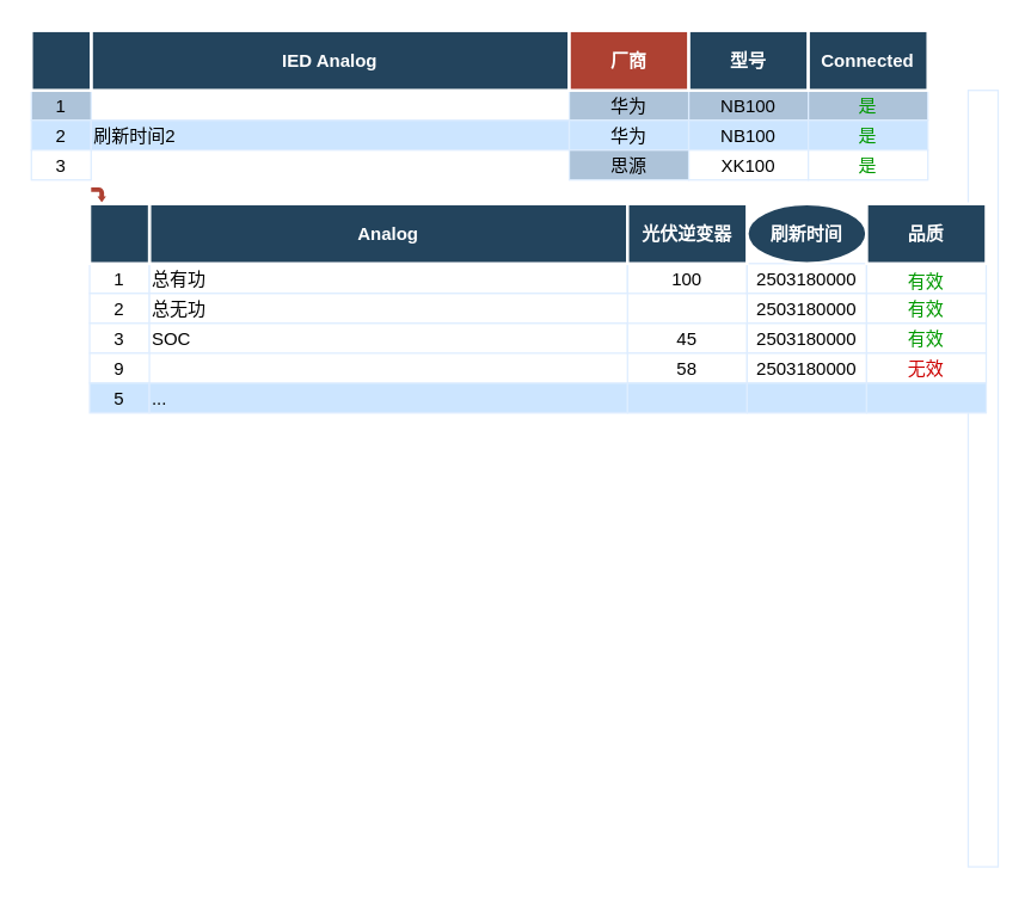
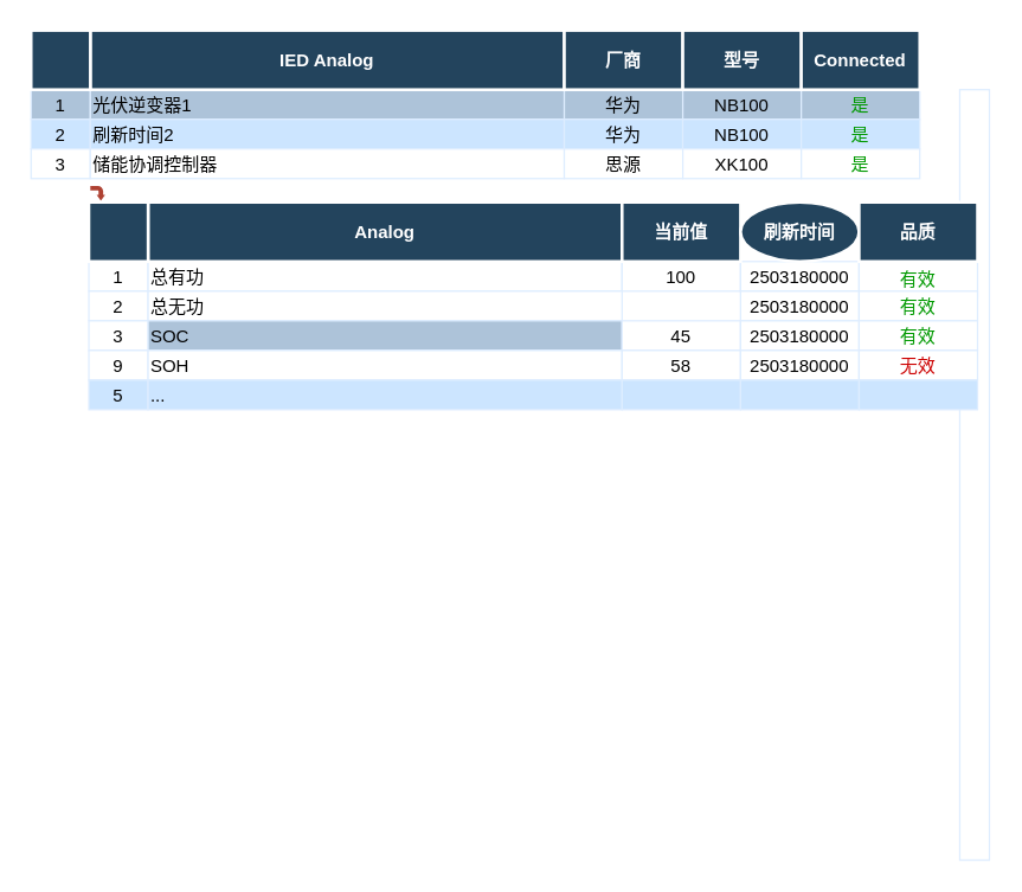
  <mxCell id="0" />
  <mxCell id="1" parent="0" />
  <mxCell id="2" value="1" style="strokeColor=#DEEDFF;fillColor=#ADC3D9" parent="1" vertex="1"><mxGeometry x="20.5" y="60" width="40" height="20" as="geometry" /></mxCell>
+ <mxCell id="3" value="光伏逆变器1" style="align=left;strokeColor=#DEEDFF;fillColor=#ADC3D9" parent="1" vertex="1"><mxGeometry x="60.5" y="60" width="320" height="20" as="geometry" /></mxCell>
  <mxCell id="4" value="华为" style="strokeColor=#DEEDFF;fillColor=#ADC3D9" parent="1" vertex="1"><mxGeometry x="380.5" y="60" width="80.0" height="20" as="geometry" /></mxCell>
  <mxCell id="5" value="NB100" style="strokeColor=#DEEDFF;fillColor=#ADC3D9" parent="1" vertex="1"><mxGeometry x="460.5" y="60" width="80.0" height="20" as="geometry" /></mxCell>
  <mxCell id="6" value="是" style="strokeColor=#DEEDFF;fillColor=#ADC3D9;fontColor=#009900;" parent="1" vertex="1"><mxGeometry x="540.5" y="60" width="80.0" height="20" as="geometry" /></mxCell>
  <mxCell id="7" value="" style="strokeColor=#DEEDFF" parent="1" vertex="1"><mxGeometry x="647.5" y="60" width="20" height="520" as="geometry" /></mxCell>
  <mxCell id="8" value="2" style="strokeColor=#DEEDFF;fillColor=#CCE5FF" parent="1" vertex="1"><mxGeometry x="20.5" y="80" width="40" height="20" as="geometry" /></mxCell>
  <mxCell id="9" value="刷新时间2" style="align=left;strokeColor=#DEEDFF;fillColor=#CCE5FF" parent="1" vertex="1"><mxGeometry x="60.5" y="80" width="320.0" height="20" as="geometry" /></mxCell>
  <mxCell id="10" value="华为" style="strokeColor=#DEEDFF;fillColor=#CCE5FF" parent="1" vertex="1"><mxGeometry x="380.5" y="80" width="80.0" height="20" as="geometry" /></mxCell>
  <mxCell id="11" value="NB100" style="strokeColor=#DEEDFF;fillColor=#CCE5FF" parent="1" vertex="1"><mxGeometry x="460.5" y="80" width="80.0" height="20" as="geometry" /></mxCell>
  <mxCell id="12" value="是" style="strokeColor=#DEEDFF;fillColor=#CCE5FF;fontColor=#009900;" parent="1" vertex="1"><mxGeometry x="540.5" y="80" width="80.0" height="20" as="geometry" /></mxCell>
  <mxCell id="13" value="3" style="strokeColor=#DEEDFF" parent="1" vertex="1"><mxGeometry x="20.5" y="100" width="40" height="20" as="geometry" /></mxCell>
- <mxCell id="15" value="思源" style="strokeColor=#DEEDFF;fillColor=#adc3d9;" parent="1" vertex="1"><mxGeometry x="380.5" y="100" width="80.0" height="20" as="geometry" /></mxCell>
+ <mxCell id="14" value="储能协调控制器" style="align=left;strokeColor=#DEEDFF" parent="1" vertex="1"><mxGeometry x="60.5" y="100" width="320.0" height="20.0" as="geometry" /></mxCell>
+ <mxCell id="15" value="思源" style="strokeColor=#DEEDFF" parent="1" vertex="1"><mxGeometry x="380.5" y="100" width="80.0" height="20" as="geometry" /></mxCell>
  <mxCell id="16" value="XK100" style="strokeColor=#DEEDFF" parent="1" vertex="1"><mxGeometry x="460.5" y="100" width="80.0" height="20" as="geometry" /></mxCell>
  <mxCell id="17" value="是" style="strokeColor=#DEEDFF;fontColor=#009900;" parent="1" vertex="1"><mxGeometry x="540.5" y="100" width="80.0" height="20" as="geometry" /></mxCell>
  <mxCell id="18" value="1" style="strokeColor=#DEEDFF" parent="1" vertex="1"><mxGeometry x="59.5" y="176" width="40" height="20" as="geometry" /></mxCell>
  <mxCell id="19" value="总有功" style="align=left;strokeColor=#DEEDFF" parent="1" vertex="1"><mxGeometry x="99.5" y="176" width="320.0" height="20" as="geometry" /></mxCell>
  <mxCell id="20" value="100" style="strokeColor=#DEEDFF" parent="1" vertex="1"><mxGeometry x="419.5" y="176" width="80.0" height="20" as="geometry" /></mxCell>
  <mxCell id="21" value="2503180000" style="strokeColor=#DEEDFF" parent="1" vertex="1"><mxGeometry x="499.5" y="176" width="80.0" height="20" as="geometry" /></mxCell>
  <mxCell id="22" value="有效" style="strokeColor=#DEEDFF;fontColor=#009900;" parent="1" vertex="1"><mxGeometry x="579.5" y="176" width="80" height="24" as="geometry" /></mxCell>
  <mxCell id="23" value="2" style="strokeColor=#DEEDFF" parent="1" vertex="1"><mxGeometry x="59.5" y="196" width="40" height="20" as="geometry" /></mxCell>
  <mxCell id="24" value="总无功" style="align=left;strokeColor=#DEEDFF" parent="1" vertex="1"><mxGeometry x="99.5" y="196" width="320.0" height="20" as="geometry" /></mxCell>
  <mxCell id="25" value="2503180000" style="strokeColor=#DEEDFF" parent="1" vertex="1"><mxGeometry x="499.5" y="196" width="80.0" height="20" as="geometry" /></mxCell>
  <mxCell id="26" value="有效" style="strokeColor=#DEEDFF;fontColor=#009900;" parent="1" vertex="1"><mxGeometry x="579.5" y="196" width="80.0" height="20" as="geometry" /></mxCell>
  <mxCell id="27" value="3" style="strokeColor=#DEEDFF" parent="1" vertex="1"><mxGeometry x="59.5" y="216" width="40" height="20" as="geometry" /></mxCell>
- <mxCell id="28" value="SOC" style="align=left;strokeColor=#DEEDFF" parent="1" vertex="1"><mxGeometry x="99.5" y="216" width="320.0" height="20" as="geometry" /></mxCell>
+ <mxCell id="28" value="SOC" style="align=left;strokeColor=#DEEDFF;fillColor=#adc3d9;" parent="1" vertex="1"><mxGeometry x="99.5" y="216" width="320.0" height="20" as="geometry" /></mxCell>
  <mxCell id="29" value="45" style="strokeColor=#DEEDFF" parent="1" vertex="1"><mxGeometry x="419.5" y="216" width="80.0" height="20" as="geometry" /></mxCell>
  <mxCell id="30" value="2503180000" style="strokeColor=#DEEDFF" parent="1" vertex="1"><mxGeometry x="499.5" y="216" width="80.0" height="20" as="geometry" /></mxCell>
  <mxCell id="31" value="有效" style="strokeColor=#DEEDFF;fontColor=#009900;" parent="1" vertex="1"><mxGeometry x="579.5" y="216" width="80.0" height="20" as="geometry" /></mxCell>
  <mxCell id="32" value="9" style="strokeColor=#DEEDFF" parent="1" vertex="1"><mxGeometry x="59.5" y="236" width="40" height="20" as="geometry" /></mxCell>
+ <mxCell id="33" value="SOH" style="align=left;strokeColor=#DEEDFF" parent="1" vertex="1"><mxGeometry x="99.5" y="236" width="320.0" height="20" as="geometry" /></mxCell>
  <mxCell id="34" value="58" style="strokeColor=#DEEDFF" parent="1" vertex="1"><mxGeometry x="419.5" y="236" width="80.0" height="20" as="geometry" /></mxCell>
  <mxCell id="35" value="2503180000" style="strokeColor=#DEEDFF" parent="1" vertex="1"><mxGeometry x="499.5" y="236" width="80.0" height="20" as="geometry" /></mxCell>
  <mxCell id="36" value="无效" style="strokeColor=#DEEDFF;fontColor=#CC0000;" parent="1" vertex="1"><mxGeometry x="579.5" y="236" width="80.0" height="20" as="geometry" /></mxCell>
  <mxCell id="37" value="5" style="strokeColor=#DEEDFF;fillColor=#CCE5FF" parent="1" vertex="1"><mxGeometry x="59.5" y="256" width="40" height="20" as="geometry" /></mxCell>
  <mxCell id="38" value="..." style="align=left;strokeColor=#DEEDFF;fillColor=#CCE5FF" parent="1" vertex="1"><mxGeometry x="99.5" y="256" width="320.0" height="20.0" as="geometry" /></mxCell>
  <mxCell id="39" value="" style="strokeColor=#DEEDFF;fillColor=#CCE5FF" parent="1" vertex="1"><mxGeometry x="419.5" y="256" width="80.0" height="20" as="geometry" /></mxCell>
  <mxCell id="40" value="" style="strokeColor=#DEEDFF;fillColor=#CCE5FF" parent="1" vertex="1"><mxGeometry x="499.5" y="256" width="80.0" height="20" as="geometry" /></mxCell>
  <mxCell id="41" value="" style="strokeColor=#DEEDFF;fillColor=#CCE5FF" parent="1" vertex="1"><mxGeometry x="579.5" y="256" width="80.0" height="20" as="geometry" /></mxCell>
  <mxCell id="42" value="IED Analog" style="fillColor=#23445D;strokeColor=#FFFFFF;strokeWidth=2;fontColor=#FFFFFF;fontStyle=1" parent="1" vertex="1"><mxGeometry x="60.5" y="20" width="320" height="40" as="geometry" /></mxCell>
  <mxCell id="43" value="" style="fillColor=#23445D;strokeColor=#FFFFFF;strokeWidth=2;fontColor=#FFFFFF;fontStyle=1" parent="1" vertex="1"><mxGeometry x="20.5" y="20" width="40" height="40" as="geometry" /></mxCell>
- <mxCell id="44" value="厂商" style="fillColor=#ae4132;strokeColor=#FFFFFF;strokeWidth=2;fontColor=#FFFFFF;fontStyle=1;" parent="1" vertex="1"><mxGeometry x="380.5" y="20" width="80.0" height="40.0" as="geometry" /></mxCell>
+ <mxCell id="44" value="厂商" style="fillColor=#23445D;strokeColor=#FFFFFF;strokeWidth=2;fontColor=#FFFFFF;fontStyle=1" parent="1" vertex="1"><mxGeometry x="380.5" y="20" width="80.0" height="40.0" as="geometry" /></mxCell>
  <mxCell id="45" value="型号" style="fillColor=#23445D;strokeColor=#FFFFFF;strokeWidth=2;fontColor=#FFFFFF;fontStyle=1" parent="1" vertex="1"><mxGeometry x="460.5" y="20" width="80.0" height="40.0" as="geometry" /></mxCell>
  <mxCell id="46" value="Connected" style="fillColor=#23445D;strokeColor=#FFFFFF;strokeWidth=2;fontColor=#FFFFFF;fontStyle=1" parent="1" vertex="1"><mxGeometry x="540.5" y="20" width="80.0" height="40.0" as="geometry" /></mxCell>
  <mxCell id="47" value="" style="shape=mxgraph.arrows.bent_right_arrow;fillColor=#AE4132;strokeColor=none;strokeWidth=2;direction=south" vertex="1" parent="1"><mxGeometry x="60.5" y="125" width="10.0" height="10.0" as="geometry" /></mxCell>
  <mxCell id="48" value="Analog" style="fillColor=#23445D;strokeColor=#FFFFFF;strokeWidth=2;fontColor=#FFFFFF;fontStyle=1" vertex="1" parent="1"><mxGeometry x="99.5" y="136" width="320" height="40" as="geometry" /></mxCell>
  <mxCell id="49" value="" style="fillColor=#23445D;strokeColor=#FFFFFF;strokeWidth=2;fontColor=#FFFFFF;fontStyle=1" vertex="1" parent="1"><mxGeometry x="59.5" y="136" width="40" height="40" as="geometry" /></mxCell>
- <mxCell id="50" value="光伏逆变器" style="fillColor=#23445D;strokeColor=#FFFFFF;strokeWidth=2;fontColor=#FFFFFF;fontStyle=1" vertex="1" parent="1"><mxGeometry x="419.5" y="136" width="80.0" height="40.0" as="geometry" /></mxCell>
+ <mxCell id="50" value="当前值" style="fillColor=#23445D;strokeColor=#FFFFFF;strokeWidth=2;fontColor=#FFFFFF;fontStyle=1" vertex="1" parent="1"><mxGeometry x="419.5" y="136" width="80.0" height="40.0" as="geometry" /></mxCell>
  <mxCell id="51" value="刷新时间" style="ellipse;fillColor=#23445D;strokeColor=#FFFFFF;strokeWidth=2;fontColor=#FFFFFF;fontStyle=1;" vertex="1" parent="1"><mxGeometry x="499.5" y="136" width="80.0" height="40.0" as="geometry" /></mxCell>
  <mxCell id="52" value="品质" style="fillColor=#23445D;strokeColor=#FFFFFF;strokeWidth=2;fontColor=#FFFFFF;fontStyle=1" vertex="1" parent="1"><mxGeometry x="579.5" y="136" width="80.0" height="40.0" as="geometry" /></mxCell>
